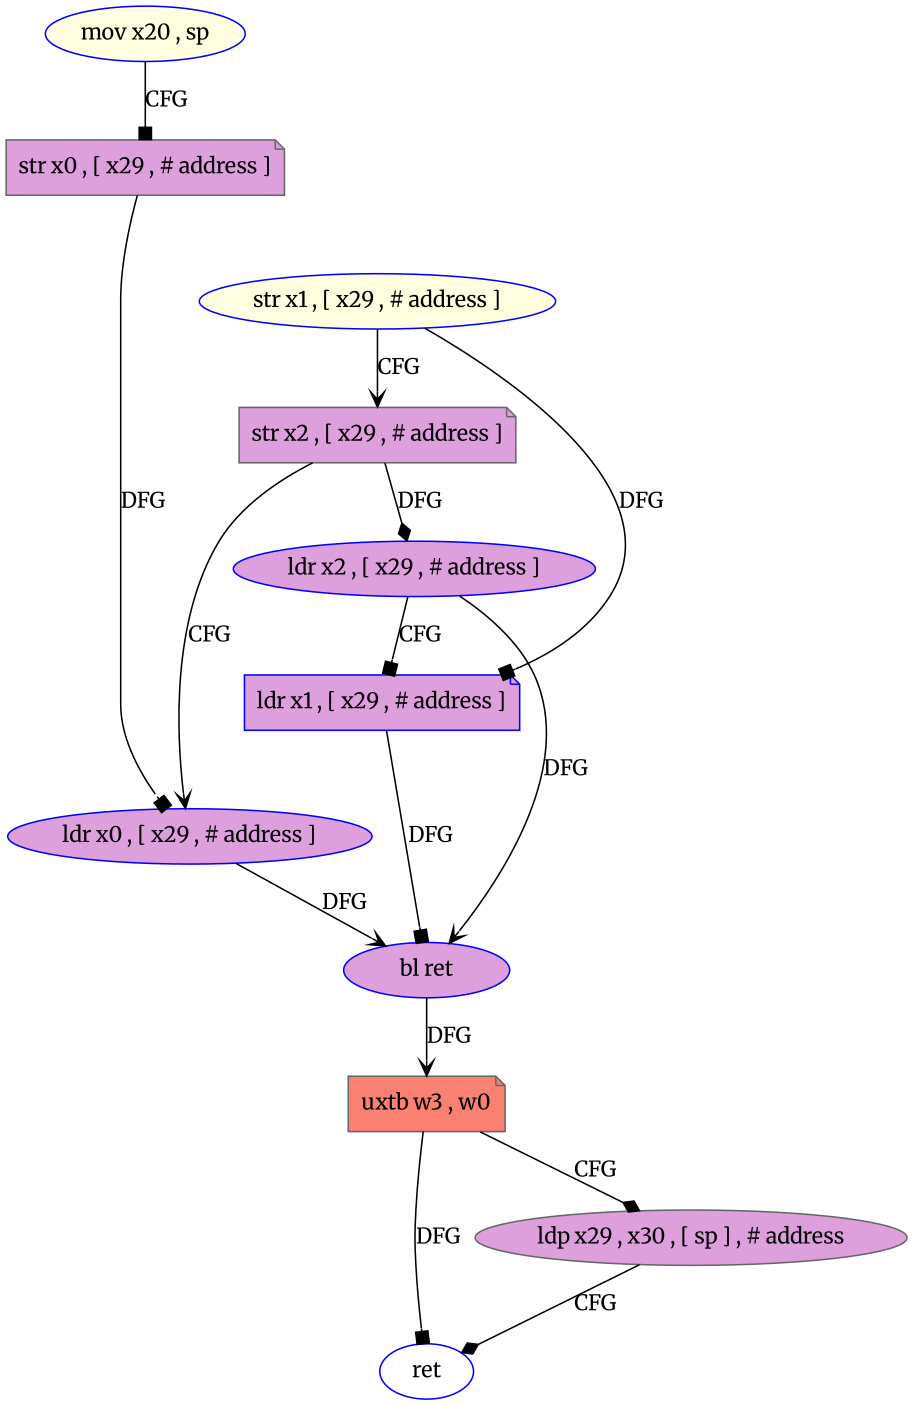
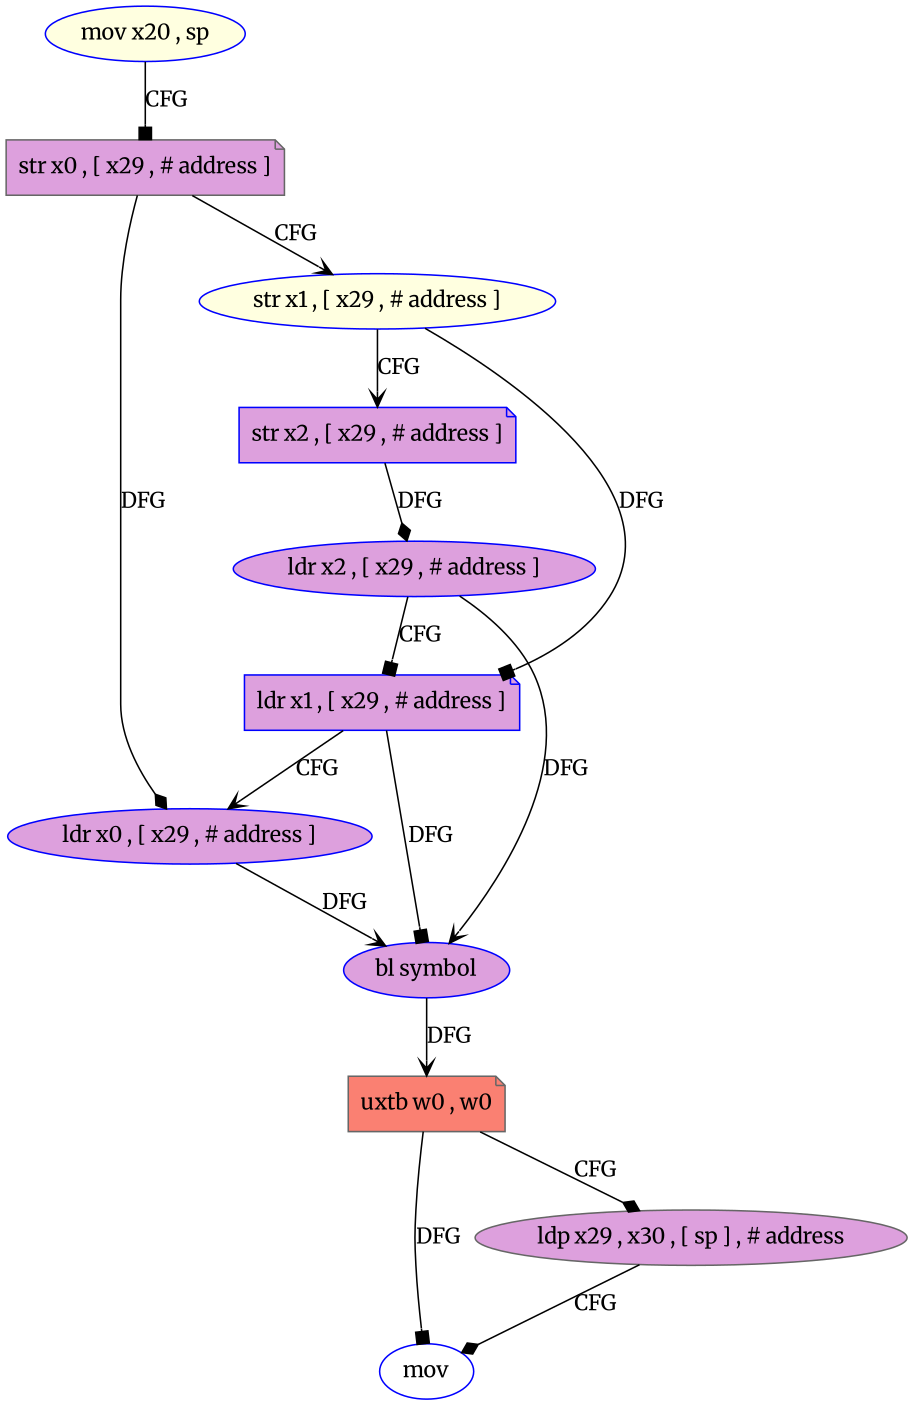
  digraph {
    fontname=Merriweather
    node [color=blue fillcolor=plum fontname=Merriweather shape=ellipse style=filled]
    edge [arrowhead=vee fontname=Merriweather]
    n1 [fillcolor=lightyellow label="mov x20 , sp"]
    n2 [color=gray40 label="str x0 , [ x29 , # address ]" shape=note]
    n3 [fillcolor=lightyellow label="str x1 , [ x29 , # address ]"]
    n4 [label="ldr x0 , [ x29 , # address ]"]
-   n5 [color=gray40 label="str x2 , [ x29 , # address ]" shape=note]
+   n5 [label="str x2 , [ x29 , # address ]" shape=note]
    n6 [label="ldr x1 , [ x29 , # address ]" shape=note]
-   n7 [label="bl ret"]
+   n7 [label="bl symbol"]
    n8 [label="ldr x2 , [ x29 , # address ]"]
-   n9 [color=gray40 fillcolor=salmon label="uxtb w3 , w0" shape=note]
+   n9 [color=gray40 fillcolor=salmon label="uxtb w0 , w0" shape=note]
    n10 [color=gray40 label="ldp x29 , x30 , [ sp ] , # address"]
-   n11 [fillcolor=white label=ret]
+   n11 [fillcolor=white label=mov]
    n1 -> n2 [arrowhead=box label=CFG]
-   n2 -> n4 [arrowhead=box label=DFG]
+   n2 -> n3 [label=CFG]
+   n2 -> n4 [arrowhead=diamond label=DFG]
    n3 -> n5 [label=CFG]
    n3 -> n6 [arrowhead=box label=DFG]
    n4 -> n7 [label=DFG]
    n5 -> n8 [arrowhead=diamond label=DFG]
-   n5 -> n4 [label=CFG]
+   n6 -> n4 [label=CFG]
    n6 -> n7 [arrowhead=box label=DFG]
    n7 -> n9 [label=DFG]
    n8 -> n6 [arrowhead=box label=CFG]
    n8 -> n7 [label=DFG]
    n9 -> n10 [arrowhead=diamond label=CFG]
    n9 -> n11 [arrowhead=box label=DFG]
    n10 -> n11 [arrowhead=diamond label=CFG]
  }
